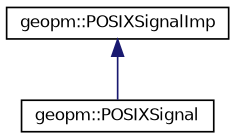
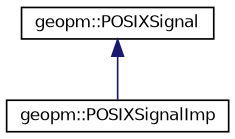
  digraph {
    rankdir=TB
    node [color=black fillcolor=white fontname=Helvetica fontsize=10 shape=record style=filled]
    n1 [height=0.2 label="geopm::POSIXSignal" width=0.4]
    n2 [height=0.2 label="geopm::POSIXSignalImp" width=0.4]
-   n2 -> n1 [color=midnightblue dir=back fontname=Helvetica fontsize=10 labelfontname=Helvetica labelfontsize=10 style=solid]
+   n1 -> n2 [color=midnightblue dir=back fontname=Helvetica fontsize=10 labelfontname=Helvetica labelfontsize=10 style=solid]
  }
